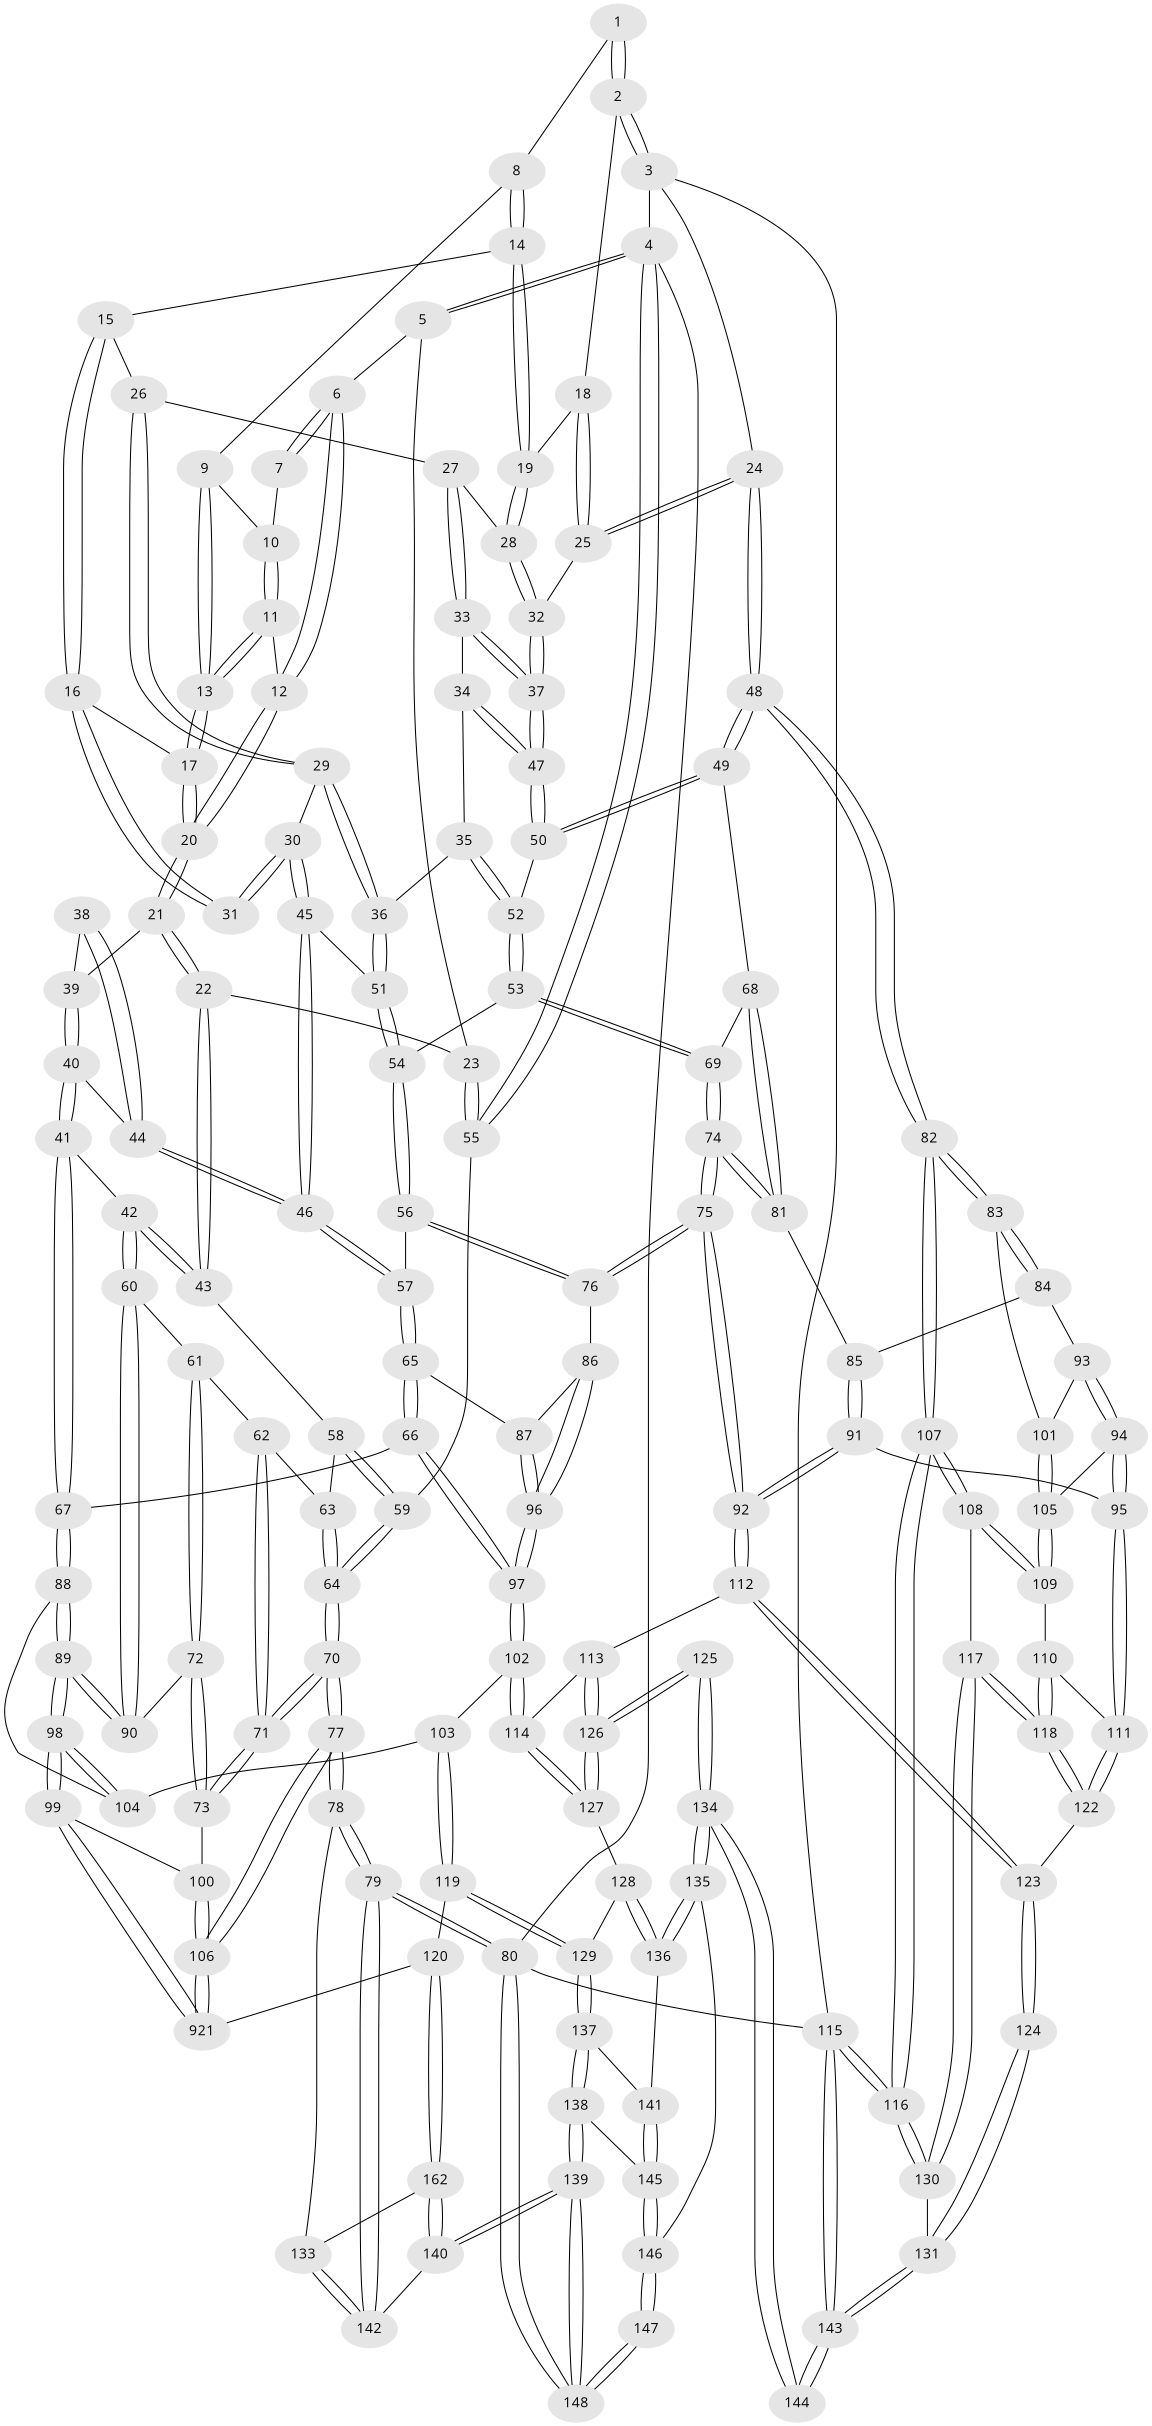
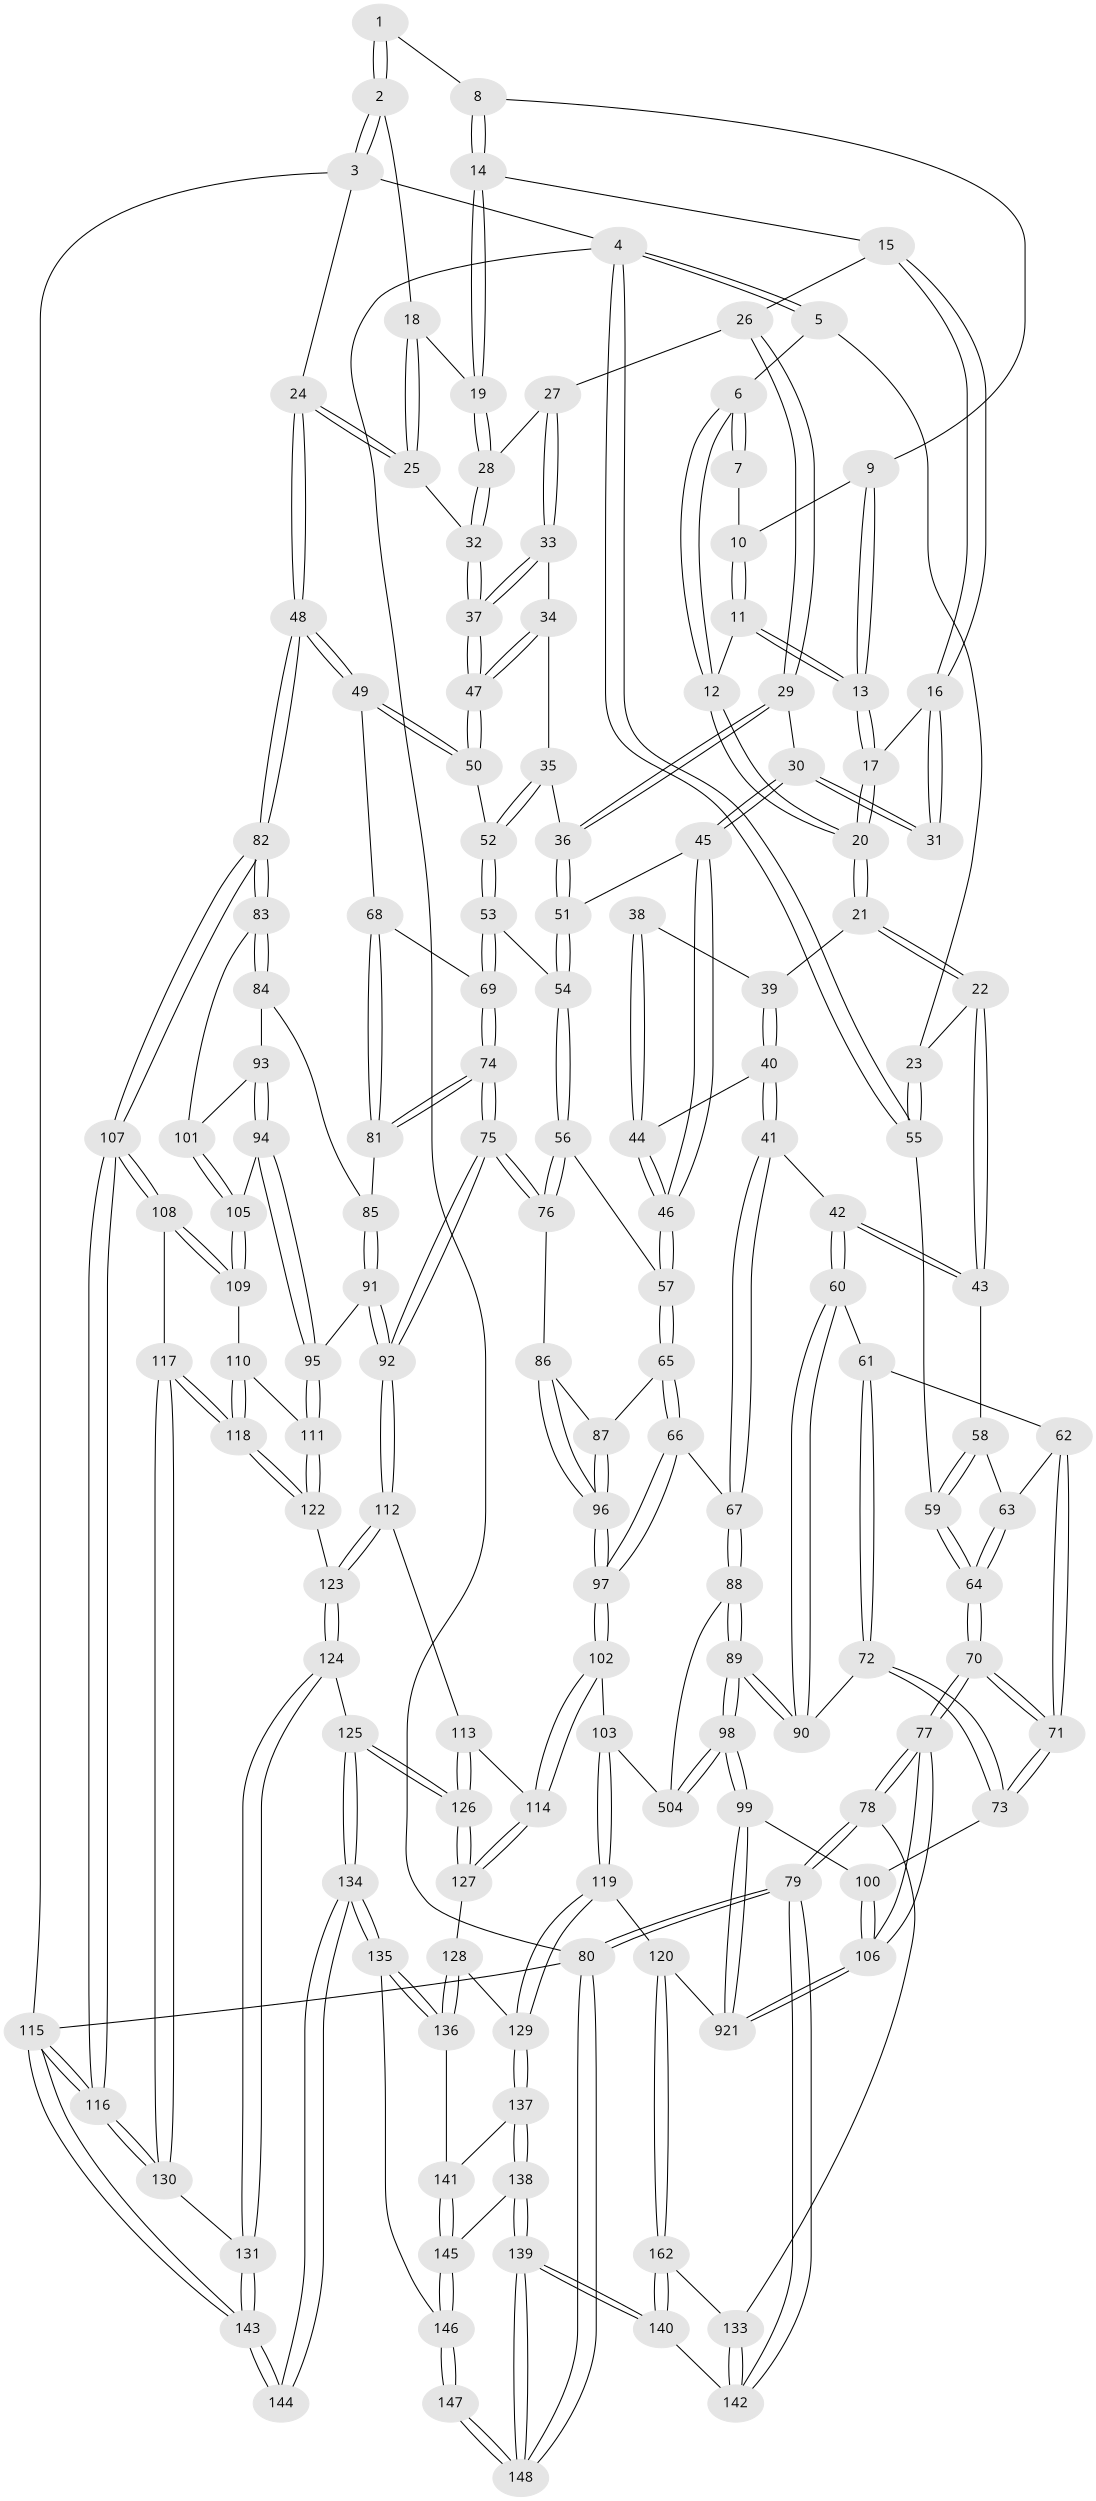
  graph {
    fontname="Open Sans"
    node [color=gray90 fontname="Open Sans" style=filled]
    edge [fontname="Open Sans"]
    1
    2
    8
    3
    18
    9
    14
    4
    24
    115
    19
    25
    5
    55
    80
    48
    116
    143
    6
    23
    59
    148
    7
    12
    10
    20
    11
    13
    15
    17
    21
    16
    26
    28
    31
    27
    29
    32
    22
    39
    43
    40
    58
    49
    82
    37
    33
    30
    36
    34
    45
    51
    46
    38
    44
    47
    35
    52
    50
    53
    54
    41
    42
    67
    60
    88
    61
    90
    63
    57
    65
    68
    83
    107
    69
    81
    56
    74
    76
    64
    86
    66
    87
    70
    62
    72
    71
    73
    77
    97
    96
    102
    89
-   104
+   104 [label=504]
    85
    75
    78
    106
    100
    92
    112
    79
    133
    n104 [label=921]
    142
    91
    84
    101
    108
    93
    105
    94
    95
    98
    99
    111
    113
    123
    109
    122
    103
    114
    119
    127
    120
    129
    110
    117
    130
    118
    126
    124
    128
    144
    131
    n136 [label=162]
    137
    140
    125
    134
    135
    136
    141
    138
    146
    147
    145
    139
    1 -- 2
    1 -- 2
    1 -- 8
    2 -- 3
    2 -- 3
    2 -- 18
    8 -- 9
    8 -- 14
    8 -- 14
    3 -- 4
    3 -- 24
    3 -- 115
    18 -- 19
    18 -- 25
    18 -- 25
    9 -- 10
    9 -- 13
    9 -- 13
    14 -- 19
    14 -- 19
    14 -- 15
    4 -- 5
    4 -- 5
    4 -- 55
    4 -- 55
    4 -- 80
    24 -- 25
    24 -- 25
    24 -- 48
    24 -- 48
    115 -- 116
    115 -- 116
    115 -- 143
    115 -- 143
    19 -- 28
    19 -- 28
    25 -- 32
    5 -- 6
    5 -- 23
    55 -- 59
    80 -- 115
    80 -- 148
    80 -- 148
    48 -- 49
    48 -- 49
    48 -- 82
    48 -- 82
    116 -- 130
    116 -- 130
    143 -- 144
    143 -- 144
    6 -- 7
    6 -- 7
    6 -- 12
    6 -- 12
    23 -- 55
    23 -- 55
    59 -- 64
    59 -- 64
    7 -- 10
    12 -- 20
    12 -- 20
    10 -- 11
    10 -- 11
    20 -- 21
    20 -- 21
    11 -- 12
    11 -- 13
    11 -- 13
    13 -- 17
    13 -- 17
    15 -- 16
    15 -- 16
    15 -- 26
    17 -- 20
    17 -- 20
    21 -- 22
    21 -- 22
    21 -- 39
    16 -- 17
    16 -- 31
    16 -- 31
    26 -- 27
    26 -- 29
    26 -- 29
    28 -- 32
    28 -- 32
    27 -- 28
    27 -- 33
    27 -- 33
    29 -- 30
    29 -- 36
    29 -- 36
    32 -- 37
    32 -- 37
    22 -- 23
    22 -- 43
    22 -- 43
    39 -- 40
    39 -- 40
    43 -- 58
    40 -- 44
    40 -- 41
    40 -- 41
    58 -- 59
    58 -- 59
    58 -- 63
    49 -- 50
    49 -- 50
    49 -- 68
    82 -- 83
    82 -- 83
    82 -- 107
    82 -- 107
    37 -- 47
    37 -- 47
    33 -- 37
    33 -- 37
    33 -- 34
    30 -- 31
    30 -- 31
    30 -- 45
    30 -- 45
    36 -- 51
    36 -- 51
    34 -- 47
    34 -- 47
    34 -- 35
    45 -- 51
    45 -- 46
    45 -- 46
    51 -- 54
    51 -- 54
    46 -- 57
    46 -- 57
    38 -- 39
    38 -- 44
    38 -- 44
    44 -- 46
    44 -- 46
    47 -- 50
    47 -- 50
    35 -- 36
    35 -- 52
    35 -- 52
    52 -- 53
    52 -- 53
    50 -- 52
    53 -- 54
    53 -- 69
    53 -- 69
    54 -- 56
    54 -- 56
    41 -- 42
    41 -- 67
    41 -- 67
    42 -- 43
    42 -- 43
    42 -- 60
    42 -- 60
    67 -- 88
    67 -- 88
    60 -- 61
    60 -- 90
    60 -- 90
    88 -- 89
    88 -- 89
    88 -- 104
    61 -- 62
    61 -- 72
    61 -- 72
    63 -- 64
    63 -- 64
    57 -- 65
    57 -- 65
    65 -- 66
    65 -- 66
    65 -- 87
    68 -- 69
    68 -- 81
    68 -- 81
    83 -- 84
    83 -- 84
    83 -- 101
    107 -- 116
    107 -- 116
    107 -- 108
    107 -- 108
    69 -- 74
    69 -- 74
    81 -- 85
    56 -- 57
    56 -- 76
    56 -- 76
    74 -- 81
    74 -- 81
    74 -- 75
    74 -- 75
    76 -- 86
    64 -- 70
    64 -- 70
    86 -- 87
    86 -- 96
    86 -- 96
    66 -- 67
    66 -- 97
    66 -- 97
    87 -- 96
    87 -- 96
    70 -- 71
    70 -- 71
    70 -- 77
    70 -- 77
    62 -- 63
    62 -- 71
    62 -- 71
    72 -- 90
    72 -- 73
    72 -- 73
    71 -- 73
    71 -- 73
    73 -- 100
    77 -- 78
    77 -- 78
    77 -- 106
    77 -- 106
    97 -- 102
    97 -- 102
    96 -- 97
    96 -- 97
    102 -- 103
    102 -- 114
    102 -- 114
    89 -- 90
    89 -- 90
    89 -- 98
    89 -- 98
    85 -- 91
    85 -- 91
    75 -- 76
    75 -- 76
    75 -- 92
    75 -- 92
    78 -- 79
    78 -- 79
    78 -- 133
    106 -- n104
    106 -- n104
    100 -- 106
    100 -- 106
    92 -- 112
    92 -- 112
    112 -- 113
    112 -- 123
    112 -- 123
    79 -- 80
    79 -- 80
    79 -- 142
    79 -- 142
    133 -- 142
    133 -- 142
    91 -- 92
    91 -- 92
    91 -- 95
    84 -- 85
    84 -- 93
    101 -- 105
    101 -- 105
    108 -- 109
    108 -- 109
    108 -- 117
    93 -- 101
    93 -- 94
    93 -- 94
    105 -- 109
    105 -- 109
    94 -- 105
    94 -- 95
    94 -- 95
    95 -- 111
    95 -- 111
    98 -- 104
    98 -- 104
    98 -- 99
    98 -- 99
    99 -- 100
    99 -- n104
    99 -- n104
    111 -- 122
    111 -- 122
    113 -- 114
    113 -- 126
    113 -- 126
    123 -- 124
    123 -- 124
    109 -- 110
    122 -- 123
    103 -- 104
    103 -- 119
    103 -- 119
    114 -- 127
    114 -- 127
    119 -- 120
    119 -- 129
    119 -- 129
    127 -- 128
    120 -- n104
    120 -- n136
    120 -- n136
    129 -- 137
    129 -- 137
    110 -- 111
    110 -- 118
    110 -- 118
    117 -- 130
    117 -- 130
    117 -- 118
    117 -- 118
    130 -- 131
    118 -- 122
    118 -- 122
    126 -- 127
    126 -- 127
    124 -- 131
    124 -- 131
+   124 -- 125
    128 -- 129
    128 -- 136
    128 -- 136
    131 -- 143
    131 -- 143
    n136 -- 133
    n136 -- 140
    n136 -- 140
    137 -- 141
    137 -- 138
    137 -- 138
    140 -- 142
    125 -- 126
    125 -- 126
    125 -- 134
    125 -- 134
    134 -- 144
    134 -- 144
    134 -- 135
    134 -- 135
    135 -- 136
    135 -- 136
    135 -- 146
    136 -- 141
    141 -- 145
    141 -- 145
    138 -- 145
    138 -- 139
    138 -- 139
    146 -- 147
    146 -- 147
    147 -- 148
    147 -- 148
    145 -- 146
    145 -- 146
    139 -- 148
    139 -- 148
    139 -- 140
    139 -- 140
  }
